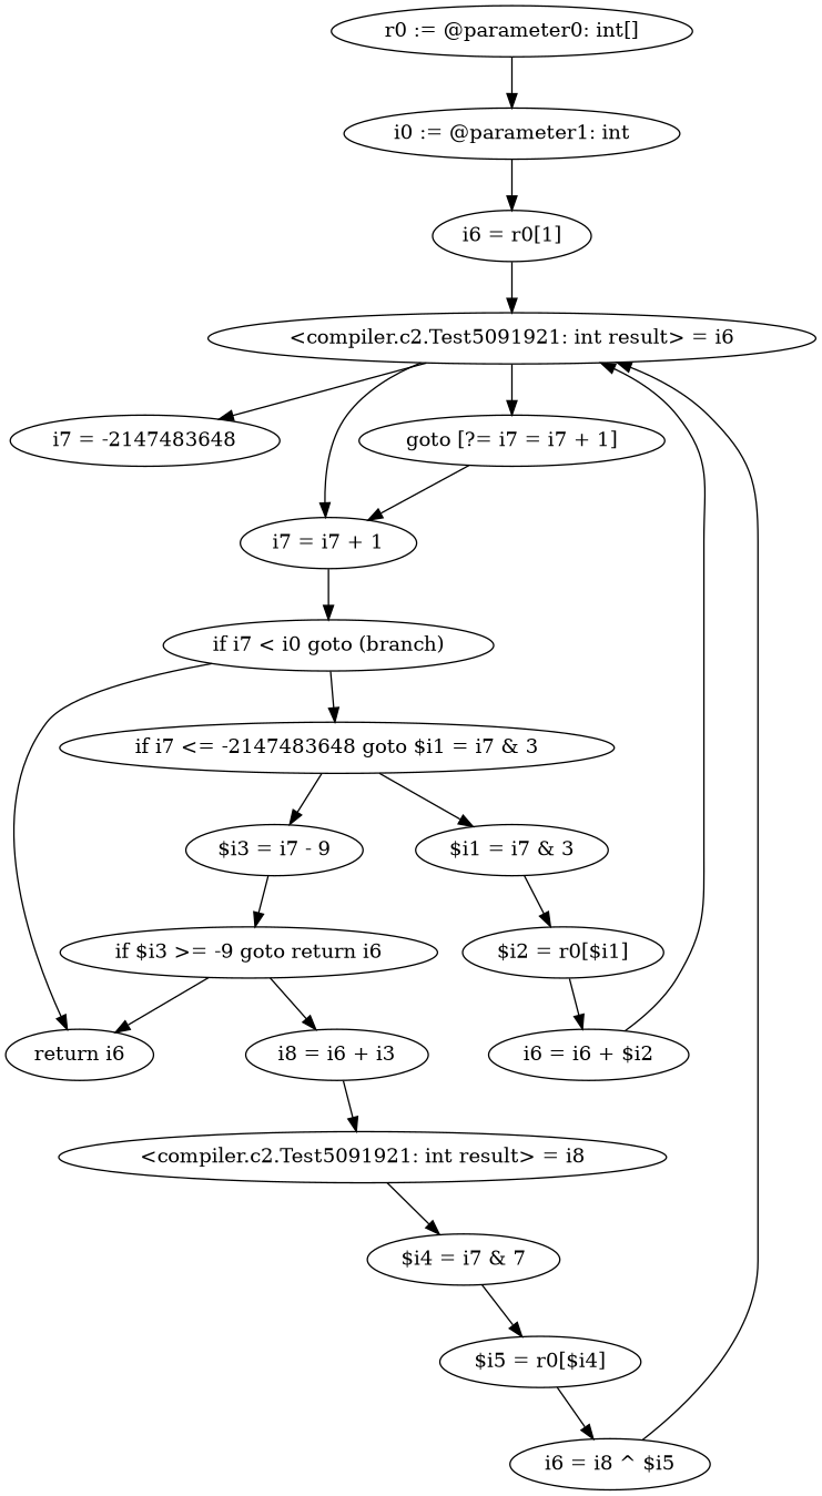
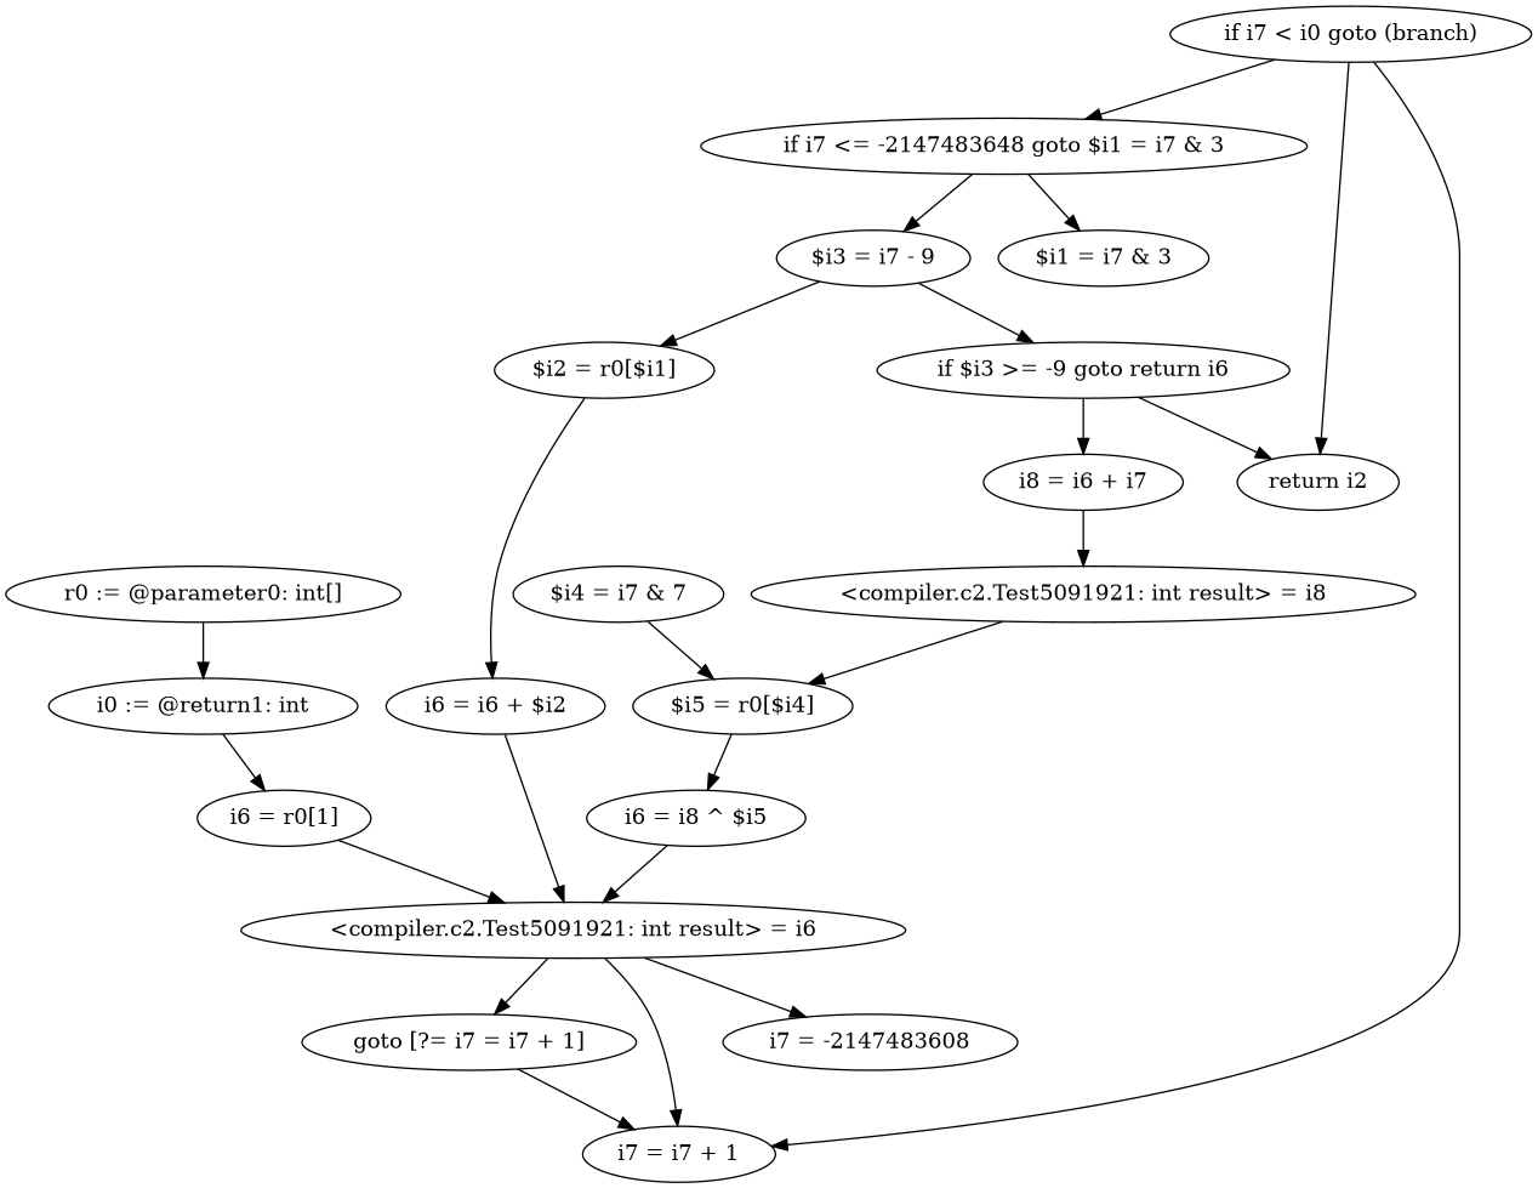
  digraph {
    "r0 := @parameter0: int[]"
-   "i0 := @parameter1: int"
+   "i0 := @parameter1: int" [label="i0 := @return1: int"]
    "i6 = r0[1]"
    "<compiler.c2.Test5091921: int result> = i6"
-   "i7 = -2147483648"
+   "i7 = -2147483648" [label="i7 = -2147483608"]
    "goto [?= i7 = i7 + 1]"
    "i7 = i7 + 1"
    "if i7 < i0 goto (branch)"
    "if i7 <= -2147483648 goto $i1 = i7 & 3"
-   "return i6"
+   "return i6" [label="return i2"]
    "$i3 = i7 - 9"
    "$i1 = i7 & 3"
    "if $i3 >= -9 goto return i6"
    "$i2 = r0[$i1]"
-   "i8 = i6 + i7" [label="i8 = i6 + i3"]
+   "i8 = i6 + i7"
    "<compiler.c2.Test5091921: int result> = i8"
    "$i4 = i7 & 7"
    "$i5 = r0[$i4]"
    "i6 = i8 ^ $i5"
    "i6 = i6 + $i2"
    "r0 := @parameter0: int[]" -> "i0 := @parameter1: int"
    "i0 := @parameter1: int" -> "i6 = r0[1]"
    "i6 = r0[1]" -> "<compiler.c2.Test5091921: int result> = i6"
    "<compiler.c2.Test5091921: int result> = i6" -> "i7 = -2147483648"
    "<compiler.c2.Test5091921: int result> = i6" -> "goto [?= i7 = i7 + 1]"
    "<compiler.c2.Test5091921: int result> = i6" -> "i7 = i7 + 1"
    "goto [?= i7 = i7 + 1]" -> "i7 = i7 + 1"
-   "i7 = i7 + 1" -> "if i7 < i0 goto (branch)"
+   "if i7 < i0 goto (branch)" -> "i7 = i7 + 1"
    "if i7 < i0 goto (branch)" -> "if i7 <= -2147483648 goto $i1 = i7 & 3"
    "if i7 < i0 goto (branch)" -> "return i6"
    "if i7 <= -2147483648 goto $i1 = i7 & 3" -> "$i3 = i7 - 9"
    "if i7 <= -2147483648 goto $i1 = i7 & 3" -> "$i1 = i7 & 3"
    "$i3 = i7 - 9" -> "if $i3 >= -9 goto return i6"
-   "$i1 = i7 & 3" -> "$i2 = r0[$i1]"
+   "$i3 = i7 - 9" -> "$i2 = r0[$i1]"
    "if $i3 >= -9 goto return i6" -> "return i6"
    "if $i3 >= -9 goto return i6" -> "i8 = i6 + i7"
    "$i2 = r0[$i1]" -> "i6 = i6 + $i2"
    "i8 = i6 + i7" -> "<compiler.c2.Test5091921: int result> = i8"
-   "<compiler.c2.Test5091921: int result> = i8" -> "$i4 = i7 & 7"
+   "<compiler.c2.Test5091921: int result> = i8" -> "$i5 = r0[$i4]"
    "$i4 = i7 & 7" -> "$i5 = r0[$i4]"
    "$i5 = r0[$i4]" -> "i6 = i8 ^ $i5"
    "i6 = i8 ^ $i5" -> "<compiler.c2.Test5091921: int result> = i6"
    "i6 = i6 + $i2" -> "<compiler.c2.Test5091921: int result> = i6"
  }
